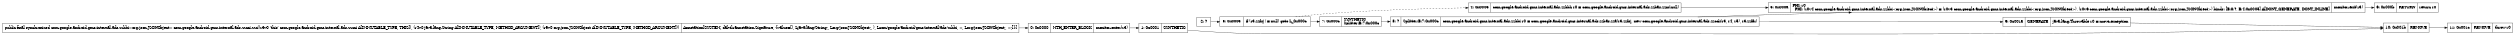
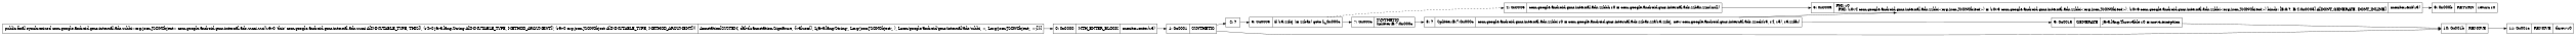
  digraph {
    rankdir=LR
    node [shape=record]
    n1 [label="{0\:\ 0x0000|MTH_ENTER_BLOCK\l|monitor\-enter(r3)\l}"]
    n2 [label="{1\:\ 0x0001|SYNTHETIC\l}"]
    n3 [label="{2\:\ ?}"]
    n4 [label="{10\:\ 0x001b|REMOVE\l}"]
-   n5 [label="{3\:\ 0x0003|if (r3.zzfsj != null) goto L_0x000c\l}"]
+   n5 [label="{3\:\ 0x0003|if (r3.zzfsj != zzbas) goto L_0x000c\l}"]
    n6 [label="{9\:\ 0x001a|GENERATE\l|java.lang.Throwable r0 = move\-exception\l}"]
    n7 [label="{4\:\ 0x0005|com.google.android.gms.internal.ads.zzbbh r0 = com.google.android.gms.internal.ads.zzbas.zzm(null)\l}"]
    n8 [label="{7\:\ 0x000c|SYNTHETIC\lSplitter:B:7:0x000c\l}"]
    n9 [label="{5\:\ 0x000a|PHI: r0 \l  PHI: (r0v4 com.google.android.gms.internal.ads.zzbbi\<org.json.JSONObject\>) = (r0v3 com.google.android.gms.internal.ads.zzbbi\<org.json.JSONObject\>), (r0v6 com.google.android.gms.internal.ads.zzbbi\<org.json.JSONObject\>) binds: [B:8:?, B:4:0x0005] A[DONT_GENERATE, DONT_INLINE]\l|monitor\-exit(r3)\l}"]
    n10 [label="{8\:\ ?|Splitter:B:7:0x000c\l|com.google.android.gms.internal.ads.zzbbi r0 = com.google.android.gms.internal.ads.zzbas.zza(r3.zzfsj, new com.google.android.gms.internal.ads.zzcck(r3, r4, r5), r3.zzffu)\l}"]
    n11 [label="{6\:\ 0x000b|RETURN\l|return r0\l}"]
    n12 [label="{11\:\ 0x001c|REMOVE\l|throw r0\l}"]
    n13 [label="{public final synchronized com.google.android.gms.internal.ads.zzbbi\<org.json.JSONObject\> com.google.android.gms.internal.ads.zzcci.zzc((r3v0 'this' com.google.android.gms.internal.ads.zzcci A[IMMUTABLE_TYPE, THIS]), (r4v0 java.lang.String A[IMMUTABLE_TYPE, METHOD_ARGUMENT]), (r5v0 org.json.JSONObject A[IMMUTABLE_TYPE, METHOD_ARGUMENT]))  | Annotation[SYSTEM, dalvik.annotation.Signature, \{value=[(, Ljava\/lang\/String;, Lorg\/json\/JSONObject;, ), Lcom\/google\/android\/gms\/internal\/ads\/zzbbi, \<, Lorg\/json\/JSONObject;, \>;]\}]\l}"]
    n1 -> n2
+   n2 -> n3
    n2 -> n4
    n3 -> n5
    n4 -> n12
    n5 -> n7 [style=dashed]
    n5 -> n8
    n6 -> n4
    n7 -> n9
    n8 -> n10
    n9 -> n11
    n10 -> n6
    n10 -> n9
    n13 -> n1
  }
